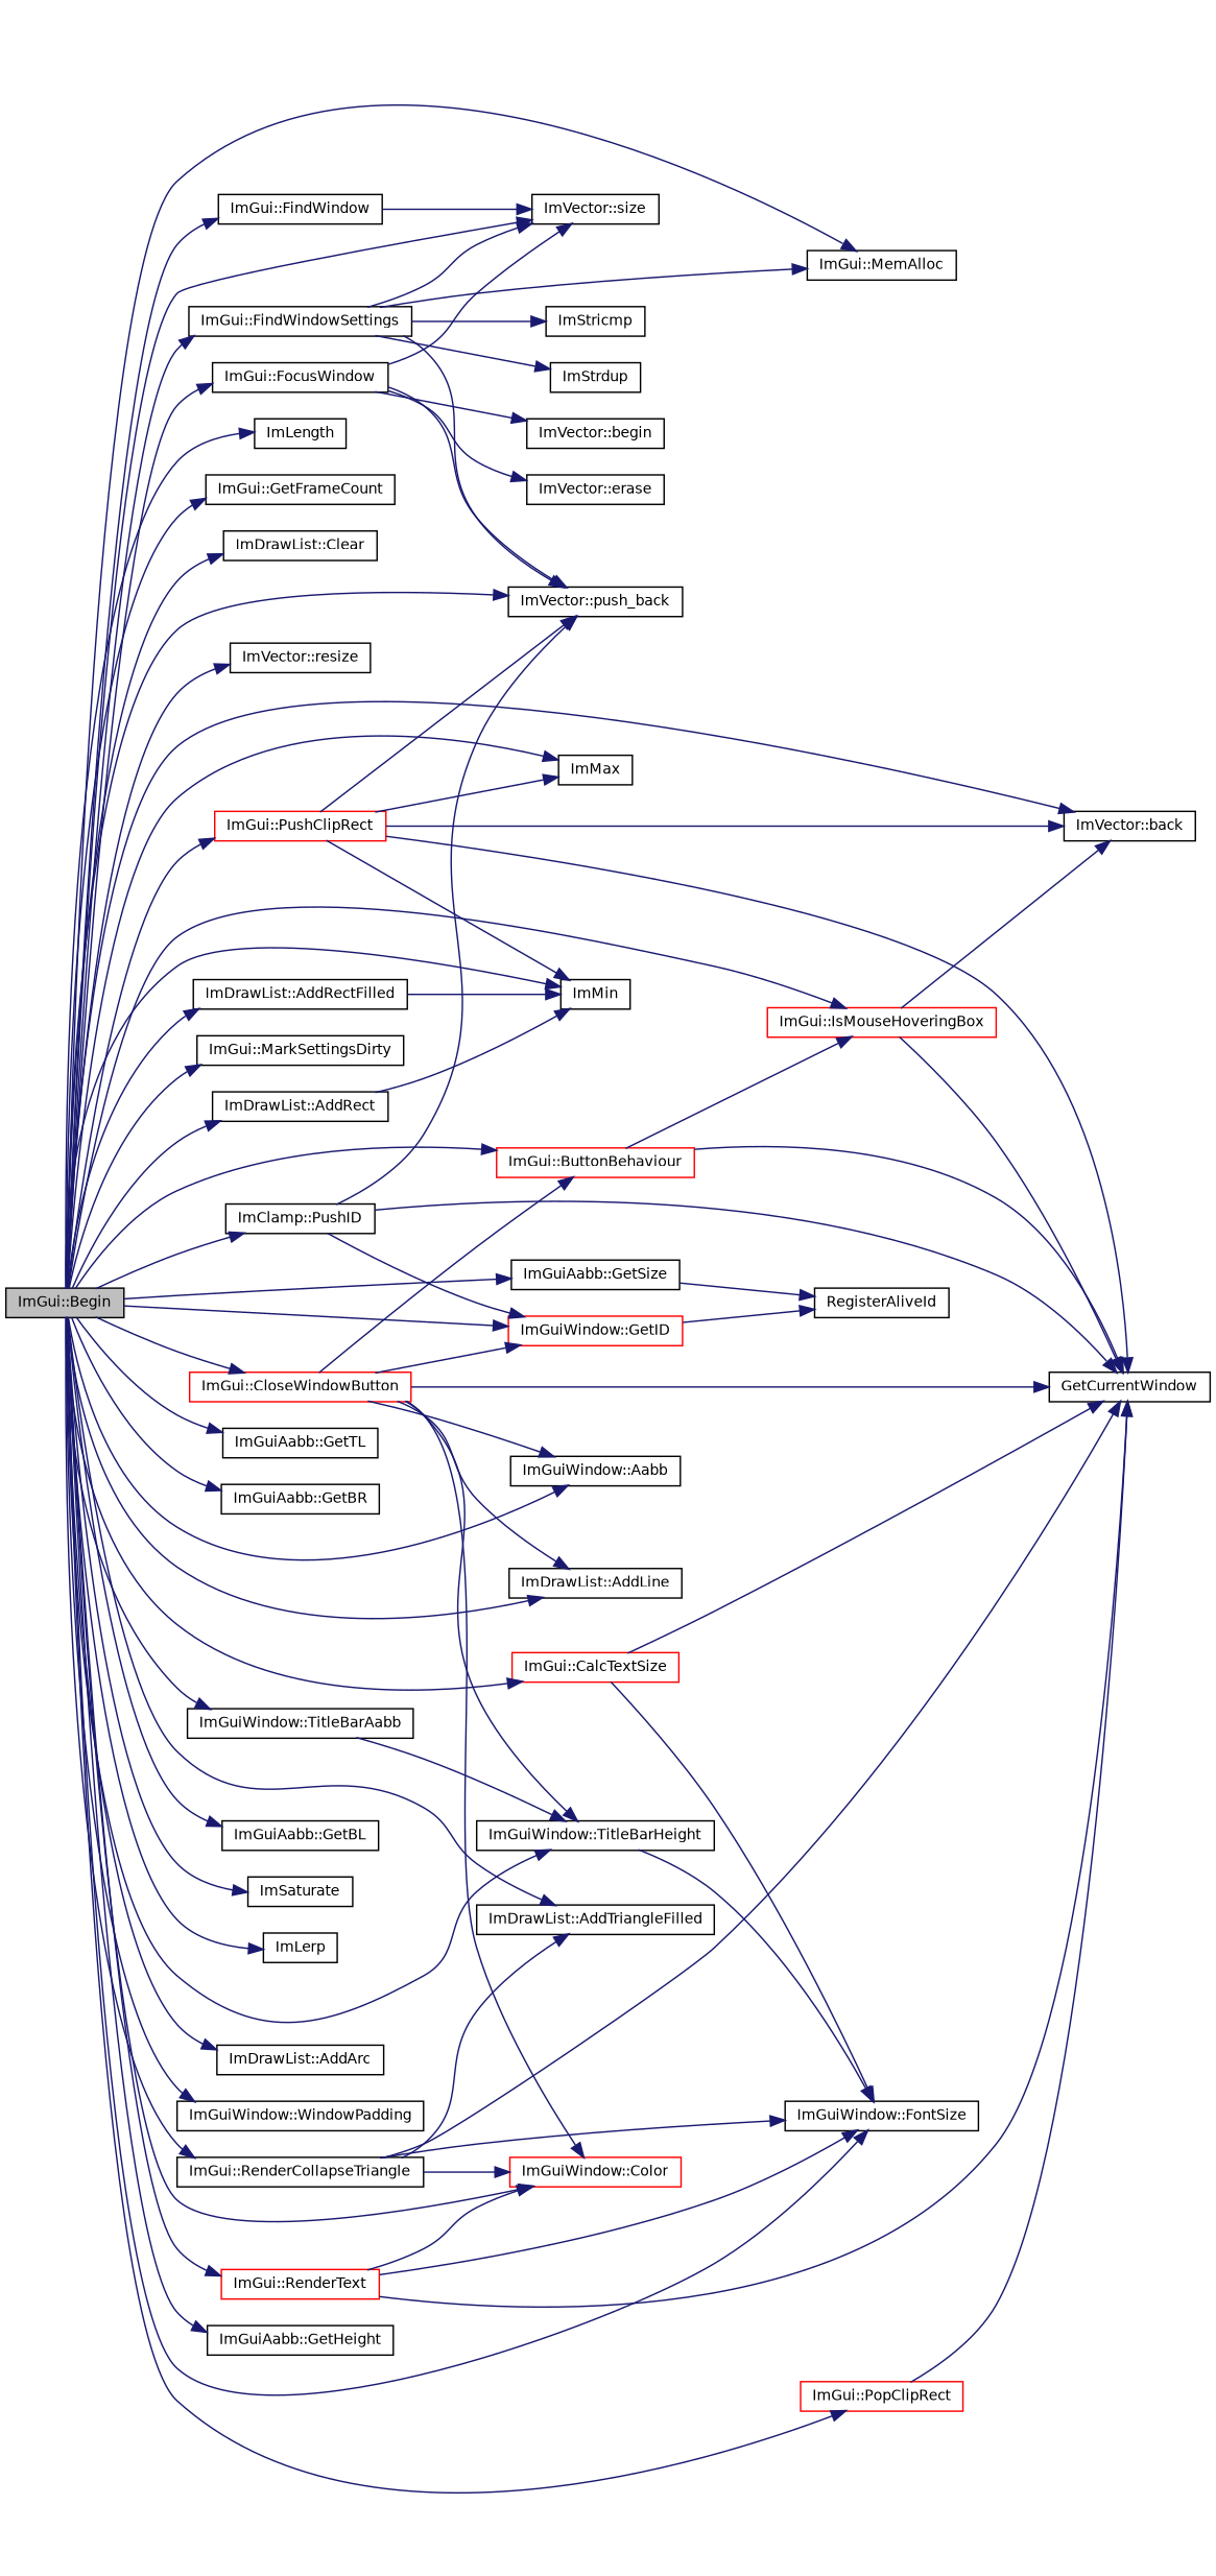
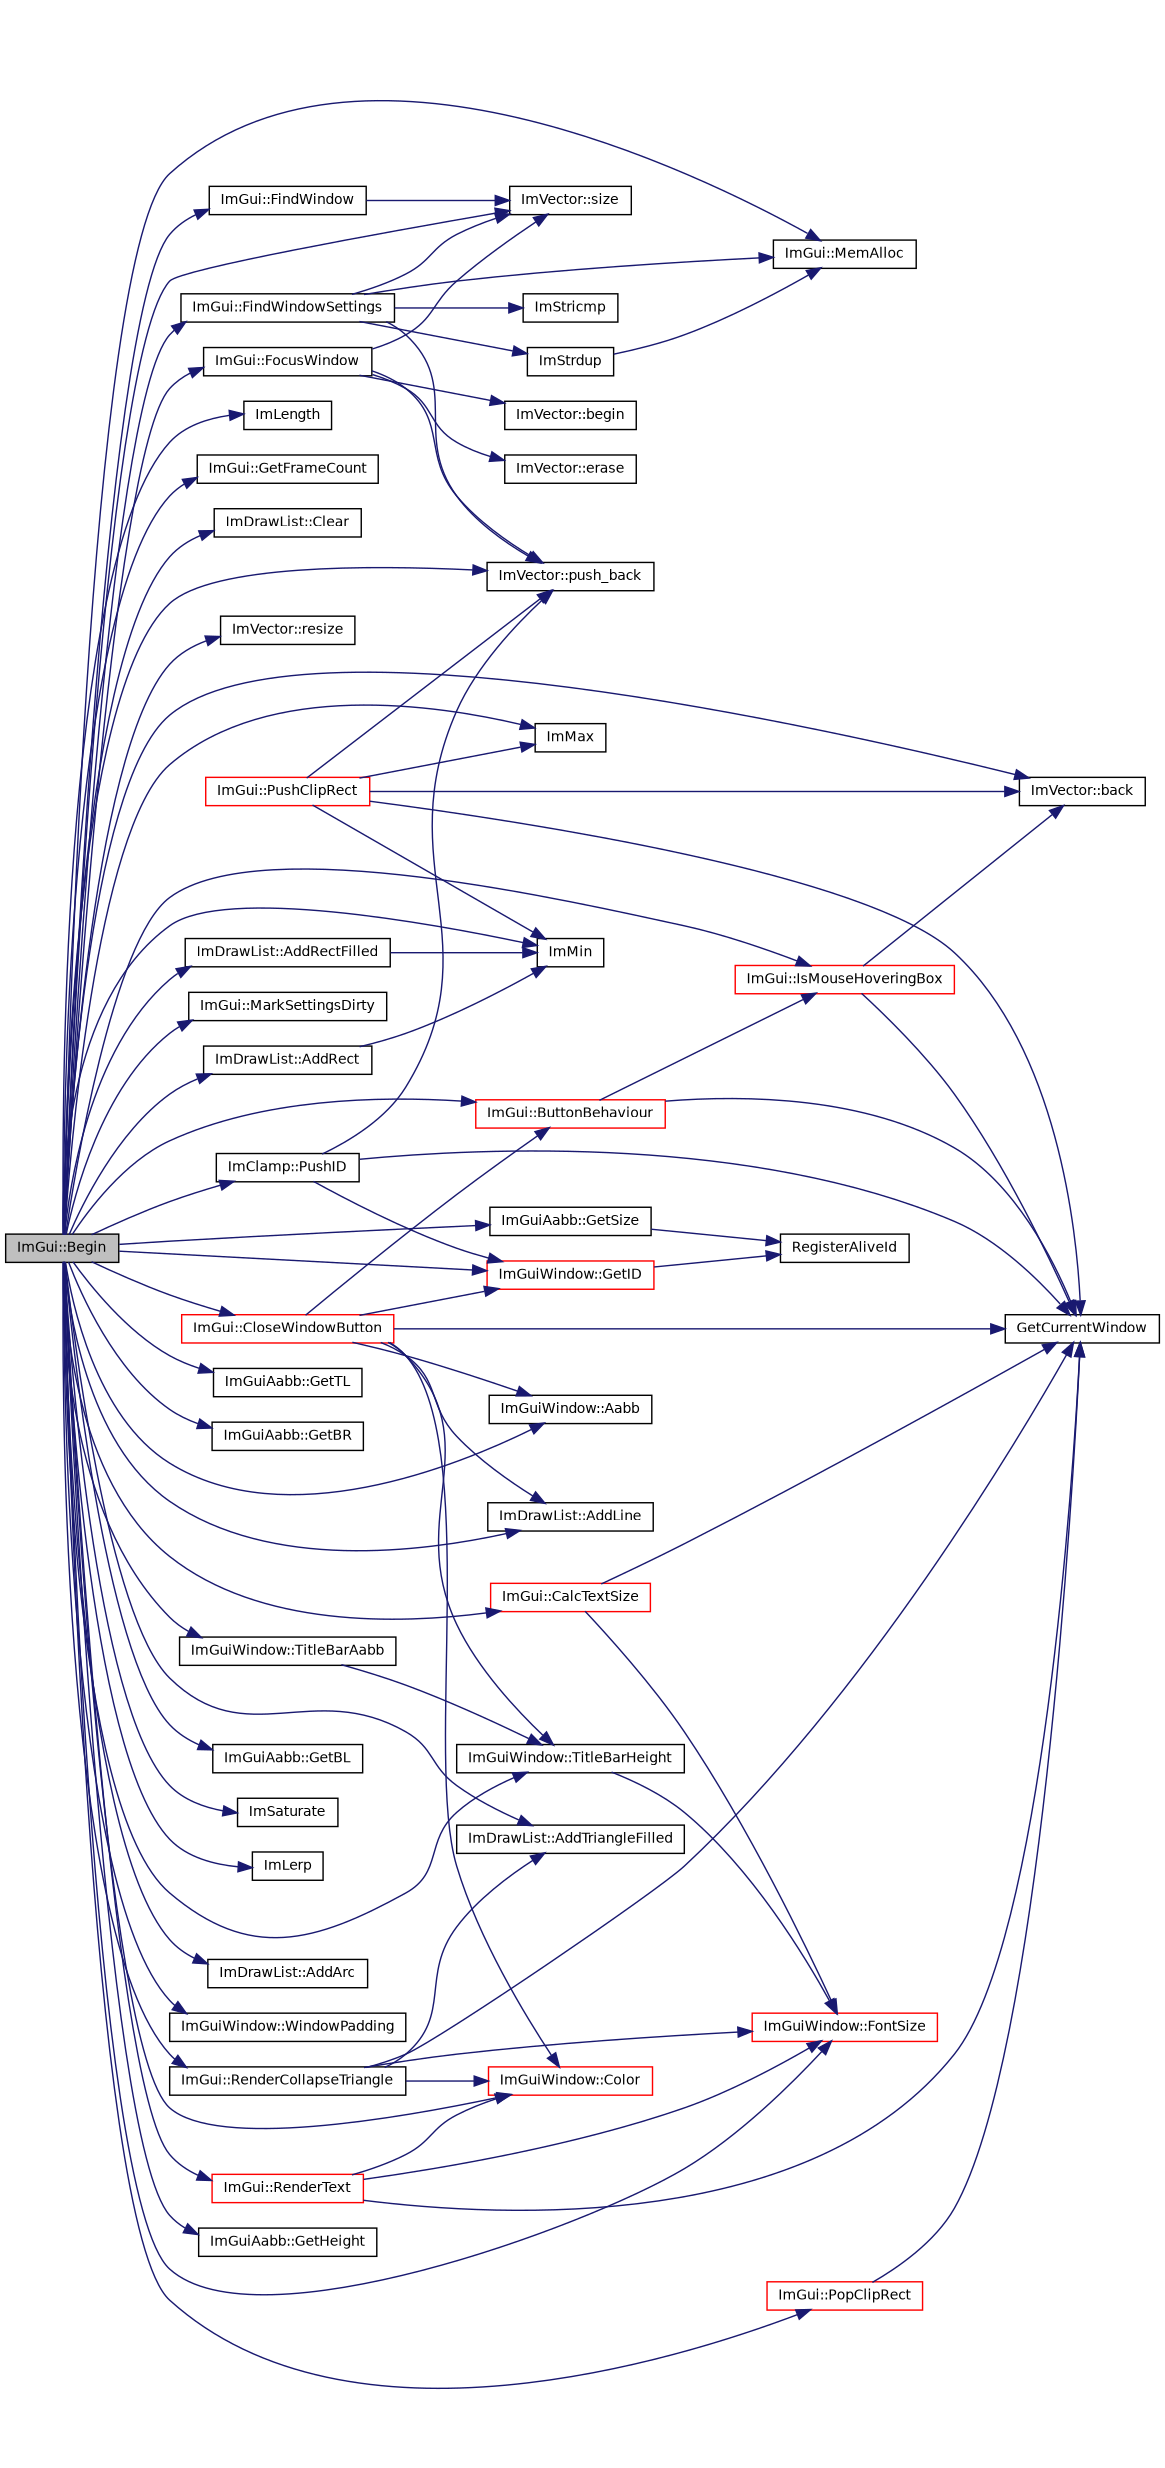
  digraph {
    rankdir=LR
    node [color=black fillcolor=white fontname=Helvetica fontsize=10 shape=record style=filled]
    edge [color=midnightblue fontname=Helvetica fontsize=10 labelfontname=Helvetica labelfontsize=10 style=solid]
    n1 [fillcolor=grey75 fontcolor=black height=0.2 label="ImGui::Begin" width=0.4]
    n2 [height=0.2 label="ImGui::FindWindow" width=0.4]
    n3 [height=0.2 label="ImVector::size" width=0.4]
    n4 [height=0.2 label="ImGui::MemAlloc" width=0.4]
    n5 [height=0.2 label="ImGui::FindWindowSettings" width=0.4]
    n6 [height=0.2 label="ImVector::push_back" width=0.4]
    n7 [height=0.2 label=ImLength width=0.4]
    n8 [height=0.2 label="ImGui::GetFrameCount" width=0.4]
    n9 [height=0.2 label="ImDrawList::Clear" width=0.4]
    n10 [height=0.2 label="ImGui::FocusWindow" width=0.4]
    n11 [height=0.2 label="ImVector::resize" width=0.4]
    n12 [color=red height=0.2 label="ImGui::PushClipRect" width=0.4]
    n13 [height=0.2 label="ImVector::back" width=0.4]
    n14 [height=0.2 label=ImMax width=0.4]
    n15 [height=0.2 label=ImMin width=0.4]
    n16 [height=0.2 label="ImClamp::PushID" width=0.4]
    n17 [color=red height=0.2 label="ImGuiWindow::GetID" width=0.4]
    n18 [height=0.2 label="ImGui::MarkSettingsDirty" width=0.4]
-   n19 [height=0.2 label="ImGuiWindow::FontSize" width=0.4]
+   n19 [color=red height=0.2 label="ImGuiWindow::FontSize" width=0.4]
    n20 [height=0.2 label="ImGuiWindow::TitleBarAabb" width=0.4]
    n21 [height=0.2 label="ImGuiWindow::TitleBarHeight" width=0.4]
    n22 [color=red height=0.2 label="ImGui::IsMouseHoveringBox" width=0.4]
    n23 [height=0.2 label="ImGuiAabb::GetSize" width=0.4]
    n24 [height=0.2 label="ImDrawList::AddRectFilled" width=0.4]
    n25 [height=0.2 label="ImGuiAabb::GetTL" width=0.4]
    n26 [height=0.2 label="ImGuiAabb::GetBR" width=0.4]
    n27 [color=red height=0.2 label="ImGuiWindow::Color" width=0.4]
    n28 [height=0.2 label="ImDrawList::AddRect" width=0.4]
    n29 [height=0.2 label="ImGuiWindow::Aabb" width=0.4]
    n30 [color=red height=0.2 label="ImGui::ButtonBehaviour" width=0.4]
    n31 [height=0.2 label="ImDrawList::AddLine" width=0.4]
    n32 [height=0.2 label="ImGuiAabb::GetBL" width=0.4]
    n33 [height=0.2 label=ImSaturate width=0.4]
    n34 [height=0.2 label=ImLerp width=0.4]
    n35 [height=0.2 label="ImDrawList::AddTriangleFilled" width=0.4]
    n36 [height=0.2 label="ImDrawList::AddArc" width=0.4]
    n37 [height=0.2 label="ImGuiWindow::WindowPadding" width=0.4]
    n38 [height=0.2 label="ImGui::RenderCollapseTriangle" width=0.4]
    n39 [color=red height=0.2 label="ImGui::CloseWindowButton" width=0.4]
    n40 [color=red height=0.2 label="ImGui::CalcTextSize" width=0.4]
    n41 [height=0.2 label="ImGuiAabb::GetHeight" width=0.4]
    n42 [color=red height=0.2 label="ImGui::RenderText" width=0.4]
    n43 [color=red height=0.2 label="ImGui::PopClipRect" width=0.4]
    n44 [height=0.2 label=ImStricmp width=0.4]
    n45 [height=0.2 label=ImStrdup width=0.4]
    n46 [height=0.2 label="ImVector::erase" width=0.4]
    n47 [height=0.2 label="ImVector::begin" width=0.4]
    n48 [height=0.2 label=GetCurrentWindow width=0.4]
    n49 [height=0.2 label=RegisterAliveId width=0.4]
    n1 -> n2
    n1 -> n3
    n1 -> n4
    n1 -> n5
    n1 -> n6
    n1 -> n7
    n1 -> n8
    n1 -> n9
    n1 -> n10
    n1 -> n11
-   n1 -> n12
    n1 -> n13
    n1 -> n14
    n1 -> n15
    n1 -> n16
    n1 -> n17
    n1 -> n18
    n1 -> n19
    n1 -> n20
    n1 -> n21
    n1 -> n22
    n1 -> n23
    n1 -> n24
    n1 -> n25
    n1 -> n26
    n1 -> n27
    n1 -> n28
    n1 -> n29
    n1 -> n30
    n1 -> n31
    n1 -> n32
    n1 -> n33
    n1 -> n34
    n1 -> n35
    n1 -> n36
    n1 -> n37
    n1 -> n38
    n1 -> n39
    n1 -> n40
    n1 -> n41
    n1 -> n42
    n1 -> n43
    n2 -> n3
    n5 -> n3
    n5 -> n4
    n5 -> n6
    n5 -> n44
    n5 -> n45
    n10 -> n3
    n10 -> n6
    n10 -> n46
    n10 -> n47
    n12 -> n6
    n12 -> n13
    n12 -> n14
    n12 -> n15
    n12 -> n48
    n16 -> n6
    n16 -> n17
    n16 -> n48
    n17 -> n49
    n20 -> n21
    n21 -> n19
    n22 -> n13
    n22 -> n48
    n23 -> n49
    n24 -> n15
    n28 -> n15
    n30 -> n22
    n30 -> n48
    n38 -> n19
    n38 -> n27
    n38 -> n35
    n38 -> n48
    n39 -> n17
    n39 -> n21
    n39 -> n27
    n39 -> n29
    n39 -> n30
    n39 -> n31
    n39 -> n48
    n40 -> n19
    n40 -> n48
    n42 -> n19
    n42 -> n27
    n42 -> n48
    n43 -> n48
+   n45 -> n4
  }
